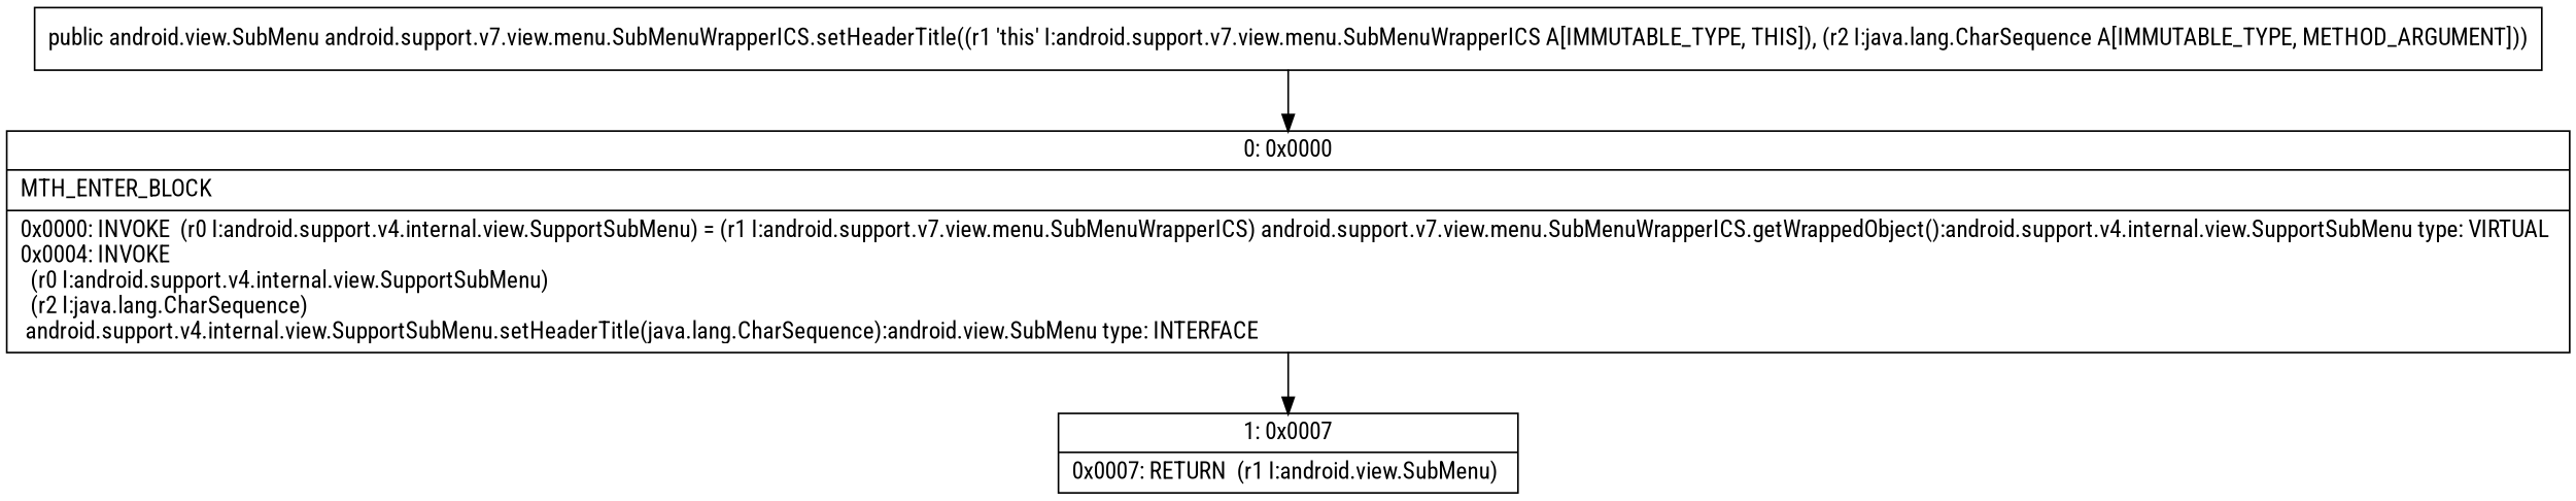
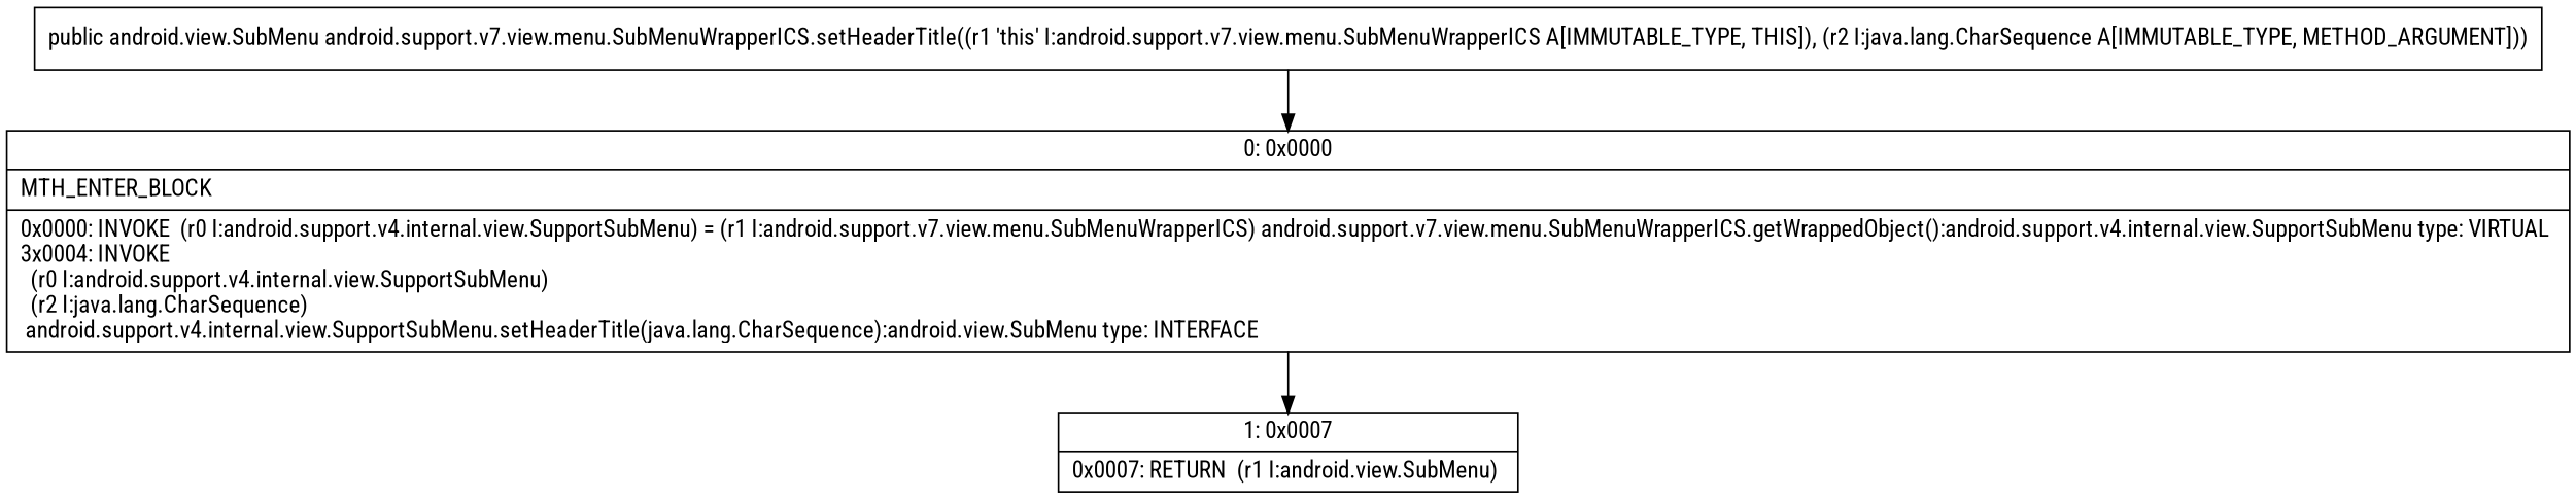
  digraph {
    fontname="Roboto Condensed"
    node [shape=record fontname="Roboto Condensed"]
    edge [fontname="Roboto Condensed"]
-   n1 [label="{0\:\ 0x0000|MTH_ENTER_BLOCK\l|0x0000: INVOKE  (r0 I:android.support.v4.internal.view.SupportSubMenu) = (r1 I:android.support.v7.view.menu.SubMenuWrapperICS) android.support.v7.view.menu.SubMenuWrapperICS.getWrappedObject():android.support.v4.internal.view.SupportSubMenu type: VIRTUAL \l0x0004: INVOKE  \l  (r0 I:android.support.v4.internal.view.SupportSubMenu)\l  (r2 I:java.lang.CharSequence)\l android.support.v4.internal.view.SupportSubMenu.setHeaderTitle(java.lang.CharSequence):android.view.SubMenu type: INTERFACE \l}"]
+   n1 [label="{0\:\ 0x0000|MTH_ENTER_BLOCK\l|0x0000: INVOKE  (r0 I:android.support.v4.internal.view.SupportSubMenu) = (r1 I:android.support.v7.view.menu.SubMenuWrapperICS) android.support.v7.view.menu.SubMenuWrapperICS.getWrappedObject():android.support.v4.internal.view.SupportSubMenu type: VIRTUAL \l3x0004: INVOKE  \l  (r0 I:android.support.v4.internal.view.SupportSubMenu)\l  (r2 I:java.lang.CharSequence)\l android.support.v4.internal.view.SupportSubMenu.setHeaderTitle(java.lang.CharSequence):android.view.SubMenu type: INTERFACE \l}"]
    n2 [label="{1\:\ 0x0007|0x0007: RETURN  (r1 I:android.view.SubMenu) \l}"]
    n3 [label="{public android.view.SubMenu android.support.v7.view.menu.SubMenuWrapperICS.setHeaderTitle((r1 'this' I:android.support.v7.view.menu.SubMenuWrapperICS A[IMMUTABLE_TYPE, THIS]), (r2 I:java.lang.CharSequence A[IMMUTABLE_TYPE, METHOD_ARGUMENT])) }"]
    n1 -> n2
    n3 -> n1
  }
